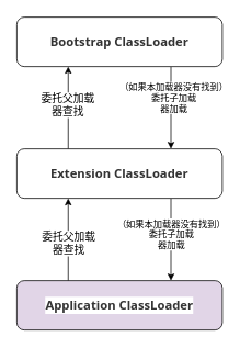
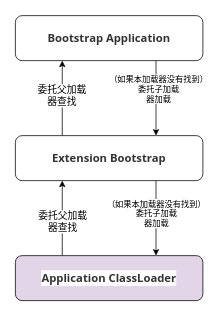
  <mxCell id="0" />
  <mxCell id="1" parent="0" />
  <mxCell id="2" style="edgeStyle=orthogonalEdgeStyle;rounded=0;orthogonalLoop=1;jettySize=auto;html=1;exitX=0.75;exitY=1;exitDx=0;exitDy=0;entryX=0.75;entryY=0;entryDx=0;entryDy=0;" edge="1" parent="1" source="4" target="9"><mxGeometry relative="1" as="geometry" /></mxCell>
  <mxCell id="3" value="&lt;div&gt;（如果本加载器没有找到）&lt;/div&gt;委托子加载&lt;div&gt;器加载&lt;/div&gt;" style="edgeLabel;html=1;align=center;verticalAlign=middle;resizable=0;points=[];" vertex="1" connectable="0" parent="2"><mxGeometry x="-0.26" y="3" relative="1" as="geometry"><mxPoint as="offset" /></mxGeometry></mxCell>
- <mxCell id="4" value="&lt;h4 style=&quot;box-sizing: border-box; white-space-collapse: preserve; break-after: avoid-page; break-inside: avoid; orphans: 4; font-size: 1.25em; margin-top: 1rem; margin-bottom: 1rem; position: relative; line-height: 1.4; cursor: text; caret-color: rgb(0, 122, 255); color: rgb(51, 51, 51); font-family: &amp;quot;Open Sans&amp;quot;, &amp;quot;Clear Sans&amp;quot;, &amp;quot;Helvetica Neue&amp;quot;, Helvetica, Arial, &amp;quot;Segoe UI Emoji&amp;quot;, &amp;quot;SF Pro&amp;quot;, sans-serif; text-align: start; background-color: rgb(255, 255, 255);&quot; class=&quot;md-end-block md-heading md-focus&quot;&gt;&lt;span style=&quot;box-sizing: border-box;&quot; class=&quot;md-plain md-expand&quot;&gt;Bootstrap ClassLoader&lt;/span&gt;&lt;/h4&gt;" style="rounded=1;whiteSpace=wrap;html=1;" vertex="1" parent="1"><mxGeometry x="20" y="20" width="250" height="60" as="geometry" /></mxCell>
+ <mxCell id="4" value="&lt;h4 style=&quot;box-sizing: border-box; white-space-collapse: preserve; break-after: avoid-page; break-inside: avoid; orphans: 4; font-size: 1.25em; margin-top: 1rem; margin-bottom: 1rem; position: relative; line-height: 1.4; cursor: text; caret-color: rgb(0, 122, 255); color: rgb(51, 51, 51); font-family: &amp;quot;Open Sans&amp;quot;, &amp;quot;Clear Sans&amp;quot;, &amp;quot;Helvetica Neue&amp;quot;, Helvetica, Arial, &amp;quot;Segoe UI Emoji&amp;quot;, &amp;quot;SF Pro&amp;quot;, sans-serif; text-align: start; background-color: rgb(255, 255, 255);&quot; class=&quot;md-end-block md-heading md-focus&quot;&gt;&lt;span style=&quot;box-sizing: border-box;&quot; class=&quot;md-plain md-expand&quot;&gt;Bootstrap Application&lt;/span&gt;&lt;/h4&gt;" style="rounded=1;whiteSpace=wrap;html=1;" vertex="1" parent="1"><mxGeometry x="20" y="20" width="250" height="60" as="geometry" /></mxCell>
  <mxCell id="5" style="edgeStyle=orthogonalEdgeStyle;rounded=0;orthogonalLoop=1;jettySize=auto;html=1;exitX=0.25;exitY=0;exitDx=0;exitDy=0;entryX=0.25;entryY=1;entryDx=0;entryDy=0;" edge="1" parent="1" source="9" target="4"><mxGeometry relative="1" as="geometry" /></mxCell>
  <mxCell id="6" value="&lt;font style=&quot;font-size: 13px;&quot;&gt;委托父加载&lt;/font&gt;&lt;div&gt;&lt;font style=&quot;font-size: 13px;&quot;&gt;器查找&lt;/font&gt;&lt;/div&gt;" style="edgeLabel;html=1;align=center;verticalAlign=middle;resizable=0;points=[];" vertex="1" connectable="0" parent="5"><mxGeometry x="0.08" y="2" relative="1" as="geometry"><mxPoint x="1" as="offset" /></mxGeometry></mxCell>
  <mxCell id="7" style="edgeStyle=orthogonalEdgeStyle;rounded=0;orthogonalLoop=1;jettySize=auto;html=1;exitX=0.75;exitY=1;exitDx=0;exitDy=0;entryX=0.75;entryY=0;entryDx=0;entryDy=0;" edge="1" parent="1" source="9" target="12"><mxGeometry relative="1" as="geometry" /></mxCell>
  <mxCell id="8" value="（如果本加载器没有找到）&lt;div&gt;委托子加载&lt;div&gt;器加载&lt;/div&gt;&lt;/div&gt;" style="edgeLabel;html=1;align=center;verticalAlign=middle;resizable=0;points=[];" vertex="1" connectable="0" parent="7"><mxGeometry x="-0.14" relative="1" as="geometry"><mxPoint as="offset" /></mxGeometry></mxCell>
- <mxCell id="9" value="&lt;h4 style=&quot;box-sizing: border-box; white-space-collapse: preserve; break-after: avoid-page; break-inside: avoid; orphans: 4; font-size: 1.25em; margin-top: 1rem; margin-bottom: 1rem; position: relative; line-height: 1.4; cursor: text; caret-color: rgb(0, 122, 255); color: rgb(51, 51, 51); font-family: &amp;quot;Open Sans&amp;quot;, &amp;quot;Clear Sans&amp;quot;, &amp;quot;Helvetica Neue&amp;quot;, Helvetica, Arial, &amp;quot;Segoe UI Emoji&amp;quot;, &amp;quot;SF Pro&amp;quot;, sans-serif; text-align: start; background-color: rgb(255, 255, 255);&quot; class=&quot;md-end-block md-heading md-focus&quot;&gt;&lt;span style=&quot;box-sizing: border-box;&quot; class=&quot;md-plain md-expand&quot;&gt;Extension ClassLoader&lt;/span&gt;&lt;/h4&gt;" style="rounded=1;whiteSpace=wrap;html=1;" vertex="1" parent="1"><mxGeometry x="20" y="180" width="250" height="60" as="geometry" /></mxCell>
+ <mxCell id="9" value="&lt;h4 style=&quot;box-sizing: border-box; white-space-collapse: preserve; break-after: avoid-page; break-inside: avoid; orphans: 4; font-size: 1.25em; margin-top: 1rem; margin-bottom: 1rem; position: relative; line-height: 1.4; cursor: text; caret-color: rgb(0, 122, 255); color: rgb(51, 51, 51); font-family: &amp;quot;Open Sans&amp;quot;, &amp;quot;Clear Sans&amp;quot;, &amp;quot;Helvetica Neue&amp;quot;, Helvetica, Arial, &amp;quot;Segoe UI Emoji&amp;quot;, &amp;quot;SF Pro&amp;quot;, sans-serif; text-align: start; background-color: rgb(255, 255, 255);&quot; class=&quot;md-end-block md-heading md-focus&quot;&gt;&lt;span style=&quot;box-sizing: border-box;&quot; class=&quot;md-plain md-expand&quot;&gt;Extension Bootstrap&lt;/span&gt;&lt;/h4&gt;" style="rounded=1;whiteSpace=wrap;html=1;" vertex="1" parent="1"><mxGeometry x="20" y="180" width="250" height="60" as="geometry" /></mxCell>
  <mxCell id="10" style="edgeStyle=orthogonalEdgeStyle;rounded=0;orthogonalLoop=1;jettySize=auto;html=1;exitX=0.25;exitY=0;exitDx=0;exitDy=0;entryX=0.25;entryY=1;entryDx=0;entryDy=0;" edge="1" parent="1" source="12" target="9"><mxGeometry relative="1" as="geometry" /></mxCell>
  <mxCell id="11" value="&lt;font style=&quot;font-size: 13px;&quot;&gt;委托父加载&lt;/font&gt;&lt;div&gt;&lt;font style=&quot;font-size: 13px;&quot;&gt;器查找&lt;/font&gt;&lt;/div&gt;" style="edgeLabel;html=1;align=center;verticalAlign=middle;resizable=0;points=[];" vertex="1" connectable="0" parent="10"><mxGeometry x="-0.08" y="1" relative="1" as="geometry"><mxPoint x="1" as="offset" /></mxGeometry></mxCell>
  <mxCell id="12" value="&lt;h4 style=&quot;box-sizing: border-box; white-space-collapse: preserve; break-after: avoid-page; break-inside: avoid; orphans: 4; font-size: 1.25em; margin-top: 1rem; margin-bottom: 1rem; position: relative; line-height: 1.4; cursor: text; caret-color: rgb(0, 122, 255); color: rgb(51, 51, 51); font-family: &amp;quot;Open Sans&amp;quot;, &amp;quot;Clear Sans&amp;quot;, &amp;quot;Helvetica Neue&amp;quot;, Helvetica, Arial, &amp;quot;Segoe UI Emoji&amp;quot;, &amp;quot;SF Pro&amp;quot;, sans-serif; text-align: start; background-color: rgb(255, 255, 255);&quot; class=&quot;md-end-block md-heading md-focus&quot;&gt;&lt;span style=&quot;box-sizing: border-box;&quot; class=&quot;md-plain md-expand&quot;&gt;Application ClassLoader&lt;/span&gt;&lt;/h4&gt;" style="rounded=1;whiteSpace=wrap;html=1;fillColor=#e1d5e7;" vertex="1" parent="1"><mxGeometry x="20" y="340" width="250" height="60" as="geometry" /></mxCell>
